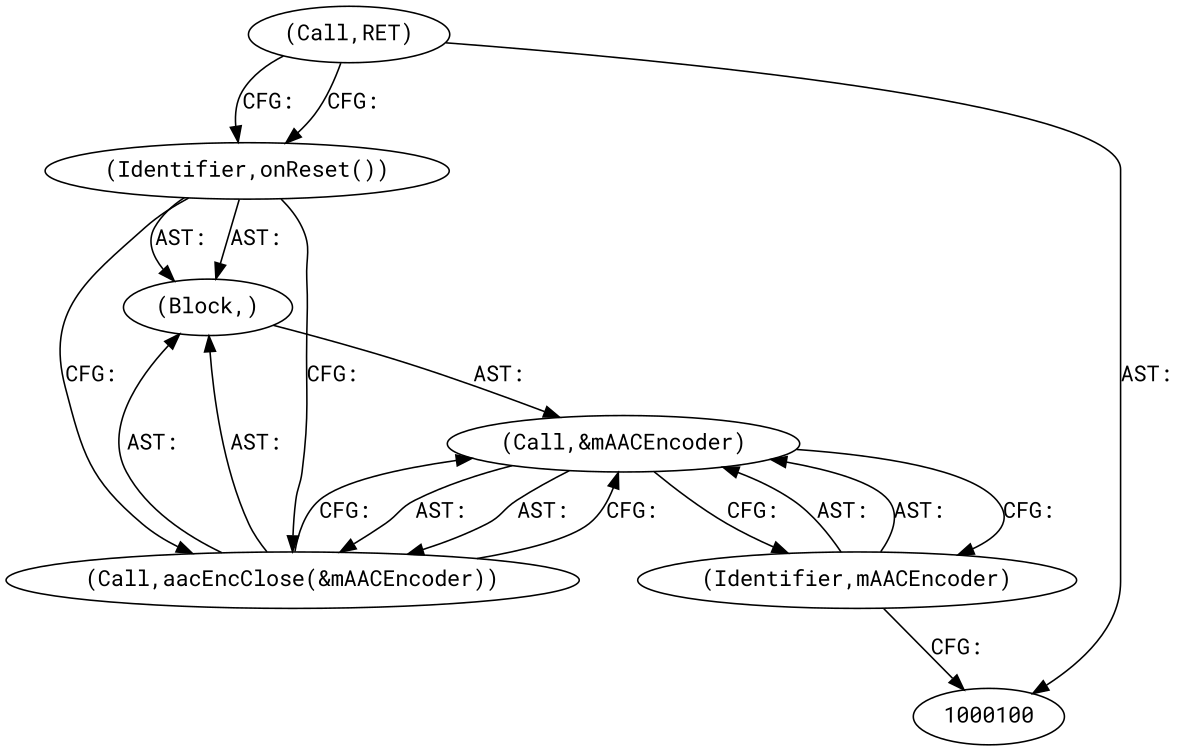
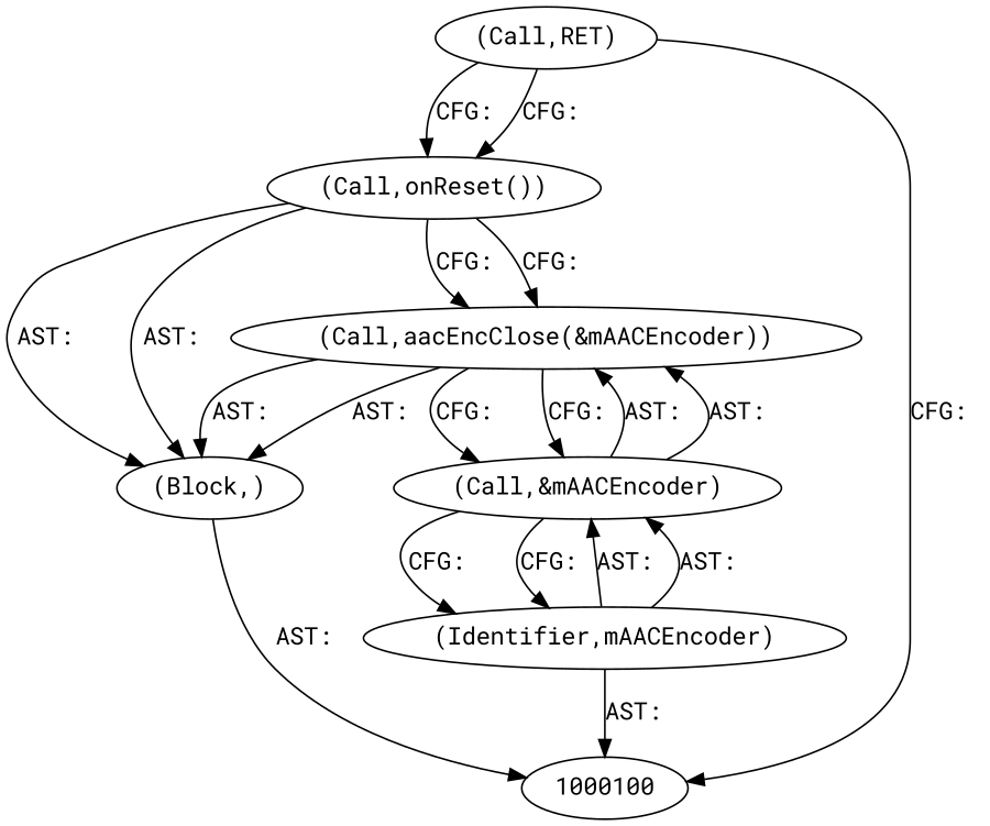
  digraph {
    fontname="Roboto Mono"
    node [fontname="Roboto Mono"]
    edge [fontname="Roboto Mono"]
    n1 [label="(Call,RET)"]
-   n2 [label="(Identifier,onReset())"]
+   n2 [label="(Call,onReset())"]
    1000100
    n4 [label="(Block,)"]
    n5 [label="(Call,aacEncClose(&mAACEncoder))"]
    n6 [label="(Call,&mAACEncoder)"]
    n7 [label="(Identifier,mAACEncoder)"]
    n1 -> n2 [label="CFG: "]
    n1 -> n2 [label="CFG: "]
-   n1 -> 1000100 [label="AST: "]
+   n1 -> 1000100 [label="CFG: "]
    n2 -> n4 [label="AST: "]
    n2 -> n4 [label="AST: "]
    n2 -> n5 [label="CFG: "]
    n2 -> n5 [label="CFG: "]
-   n4 -> n6 [label="AST: "]
+   n4 -> 1000100 [label="AST: "]
    n5 -> n4 [label="AST: "]
    n5 -> n4 [label="AST: "]
    n5 -> n6 [label="CFG: "]
    n5 -> n6 [label="CFG: "]
    n6 -> n5 [label="AST: "]
    n6 -> n5 [label="AST: "]
    n6 -> n7 [label="CFG: "]
    n6 -> n7 [label="CFG: "]
-   n7 -> 1000100 [label="CFG: "]
+   n7 -> 1000100 [label="AST: "]
    n7 -> n6 [label="AST: "]
    n7 -> n6 [label="AST: "]
  }
